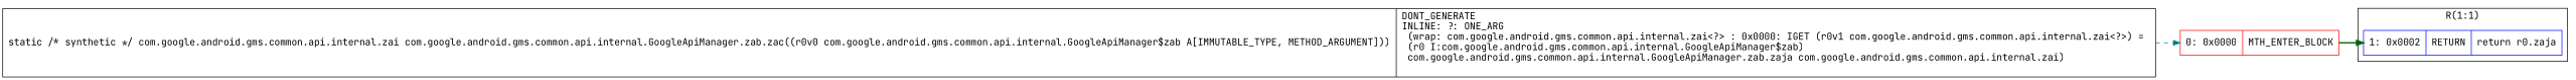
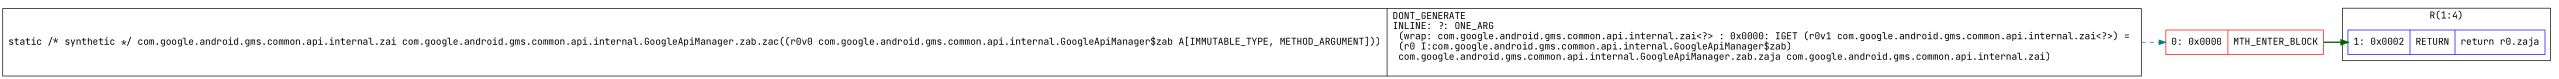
  digraph {
    rankdir=LR
    fontname="JetBrains Mono"
    node [shape=record fontname="JetBrains Mono"]
    edge [fontname="JetBrains Mono"]
    n1 [color=blue label="{1\:\ 0x0002|RETURN\l|return r0.zaja\l}"]
    n2 [color=red label="{0\:\ 0x0000|MTH_ENTER_BLOCK\l}"]
    n3 [label="{static \/* synthetic *\/ com.google.android.gms.common.api.internal.zai com.google.android.gms.common.api.internal.GoogleApiManager.zab.zac((r0v0 com.google.android.gms.common.api.internal.GoogleApiManager$zab A[IMMUTABLE_TYPE, METHOD_ARGUMENT]))  | DONT_GENERATE\lINLINE: ?: ONE_ARG  \l  (wrap: com.google.android.gms.common.api.internal.zai\<?\> : 0x0000: IGET  (r0v1 com.google.android.gms.common.api.internal.zai\<?\>) = \l  (r0 I:com.google.android.gms.common.api.internal.GoogleApiManager$zab)\l com.google.android.gms.common.api.internal.GoogleApiManager.zab.zaja com.google.android.gms.common.api.internal.zai)\l\l}"]
    subgraph cluster_1 {
-     label="R(1:1)"
+     label="R(1:4)"
      n1
    }
    n2 -> n1 [color=darkgreen style=bold]
    n3 -> n2 [color=teal style=dashed]
  }
